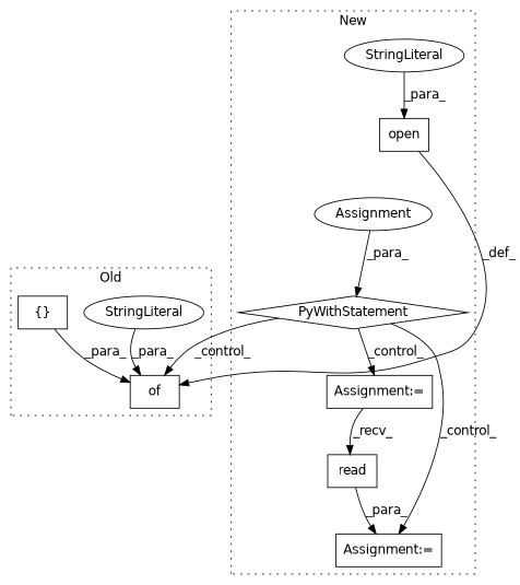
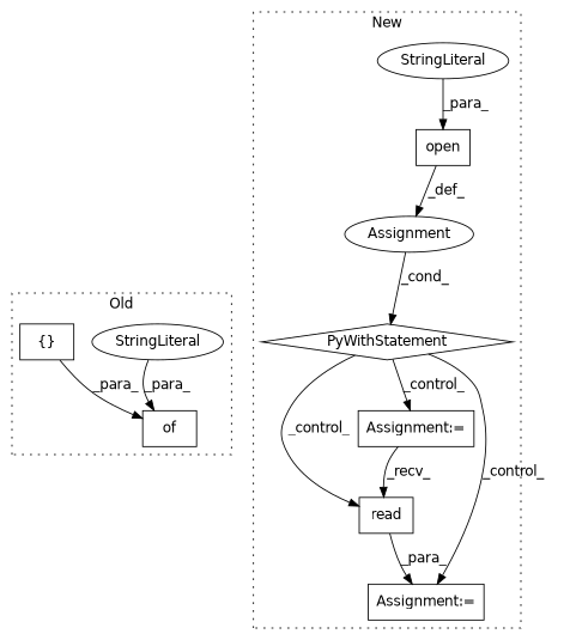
  digraph {
    fontname="DejaVu Sans"
    node [a=32 fontname="DejaVu Sans" shape=box]
    edge [fontname="DejaVu Sans"]
    n1 [l="3,1" label=of s="1963,2085"]
    n2 [a=45 l=13 label=StringLiteral s=2024 shape=ellipse]
    n3 [a=4 l="1,1" label="{}" s="2050,2084"]
    n4 [l=6 label=read s=320]
    n5 [a=7 l=4 label="Assignment:=" s=286]
    n6 [a=42 label=Assignment shape=ellipse]
    n7 [a=104 l="10,2" label=PyWithStatement s="222,250" shape=diamond]
    n8 [l="5,1" label=open s="232,249"]
    n9 [a=7 l=1 label="Assignment:=" s=314]
    n10 [a=45 l=12 label=StringLiteral s=237 shape=ellipse]
    subgraph cluster_1 {
      label=Old
      style=dotted
      n1
      n2
      n3
    }
    subgraph cluster_2 {
      label=New
      style=dotted
      n4
      n5
      n6
      n7
      n8
      n9
      n10
    }
    n2 -> n1 [label=_para_]
    n3 -> n1 [label=_para_]
    n4 -> n9 [label=_para_]
    n5 -> n4 [label=_recv_]
-   n6 -> n7 [label=_para_]
-   n7 -> n1 [label=_control_]
+   n6 -> n7 [label=_cond_]
+   n7 -> n4 [label=_control_]
    n7 -> n5 [label=_control_]
    n7 -> n9 [label=_control_]
-   n8 -> n1 [label=_def_]
+   n8 -> n6 [label=_def_]
    n10 -> n8 [label=_para_]
  }
